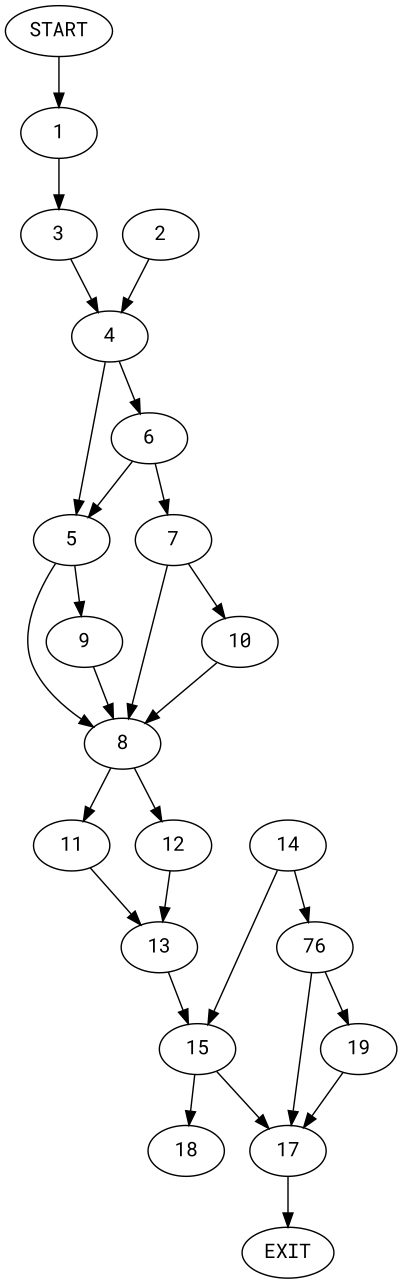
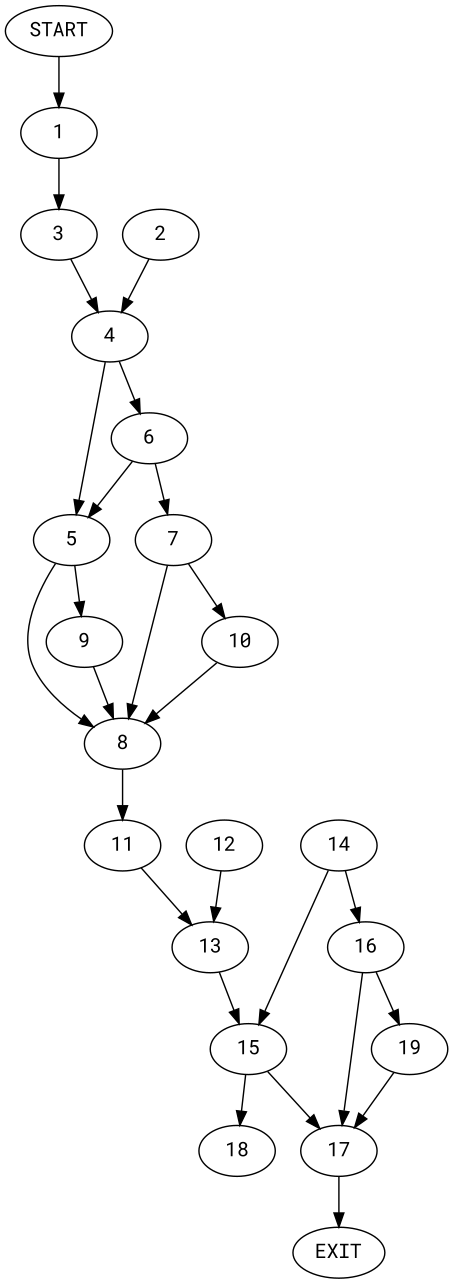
  digraph {
    fontname="Roboto Mono"
    node [fontname="Roboto Mono"]
    edge [fontname="Roboto Mono"]
    n1 [label=START]
    1
    3
    n4 [label=EXIT]
    2
    4
    5
    6
    8
    9
    7
    11
    12
    10
    13
    15
    14
-   16 [label=76]
+   16
    17
    18
    19
    n1 -> 1
    1 -> 3
    3 -> 4
    2 -> 4
    4 -> 5
    4 -> 6
    5 -> 8
    5 -> 9
    6 -> 5
    6 -> 7
    8 -> 11
-   8 -> 12
    9 -> 8
    7 -> 8
    7 -> 10
    11 -> 13
    12 -> 13
    10 -> 8
    13 -> 15
    15 -> 17
    15 -> 18
    14 -> 15
    14 -> 16
    16 -> 17
    16 -> 19
    17 -> n4
    19 -> 17
  }
